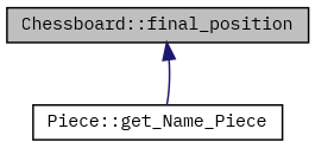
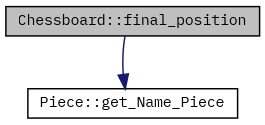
  digraph {
    rankdir=TB
    fontname="IBM Plex Mono"
    node [color=black fontname="IBM Plex Mono" fontsize=10 shape=record style=filled]
    n1 [fillcolor=grey75 fontcolor=black height=0.2 label="Chessboard::final_position" width=0.4]
    n2 [fillcolor=white height=0.2 label="Piece::get_Name_Piece" width=0.4]
-   n2 -> n1 [color=midnightblue fontname="IBM Plex Mono" fontsize=10 labelfontname=Helvetica labelfontsize=10 style=solid]
+   n1 -> n2 [color=midnightblue fontname="IBM Plex Mono" fontsize=10 labelfontname=Helvetica labelfontsize=10 style=solid]
  }
